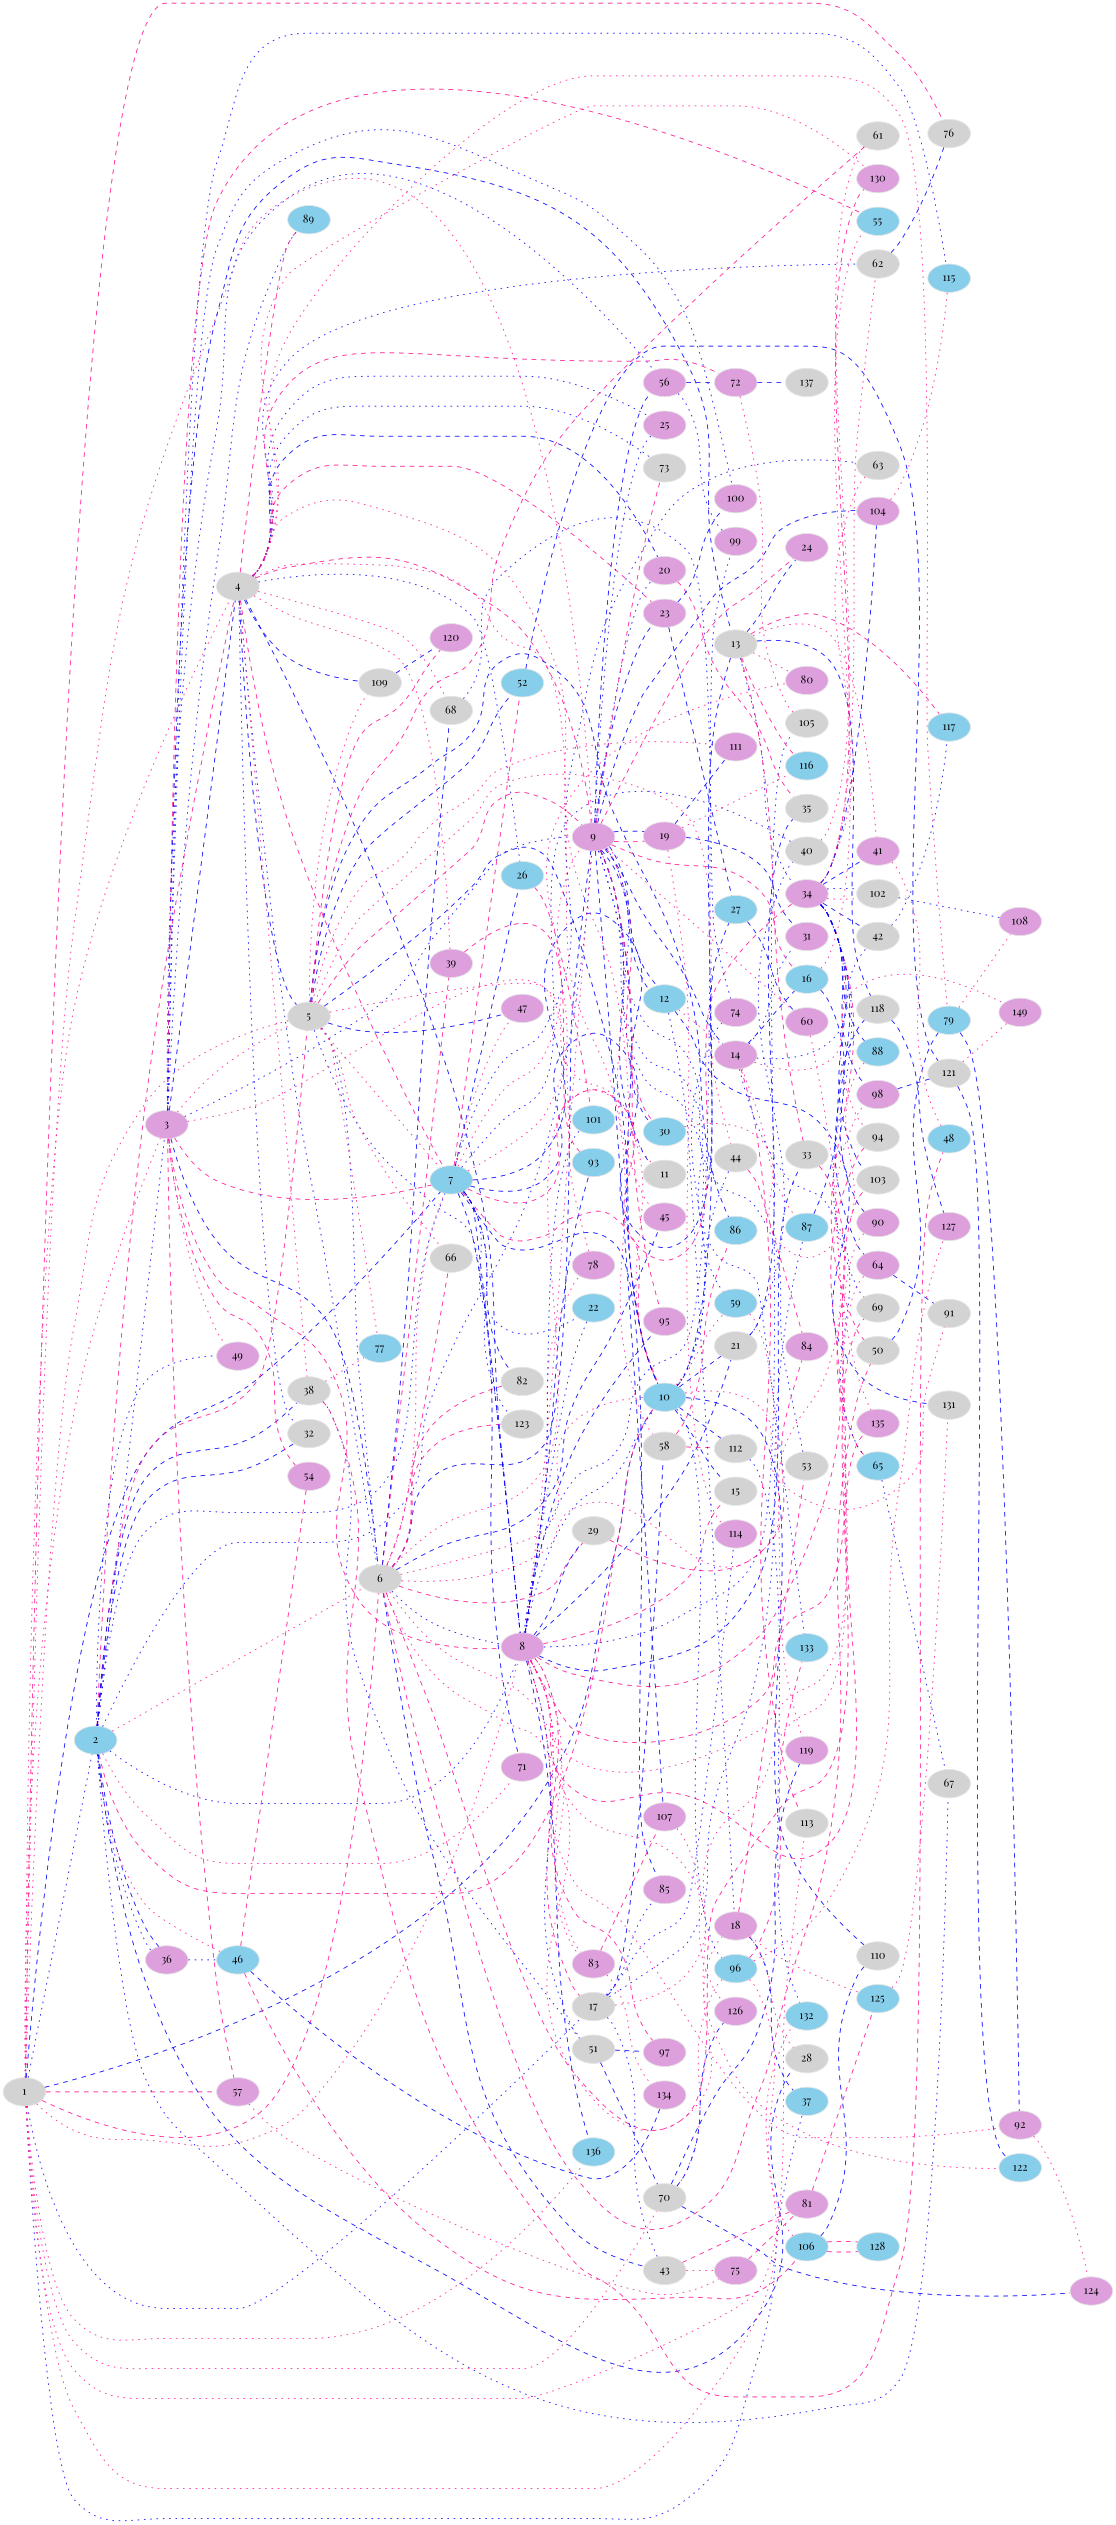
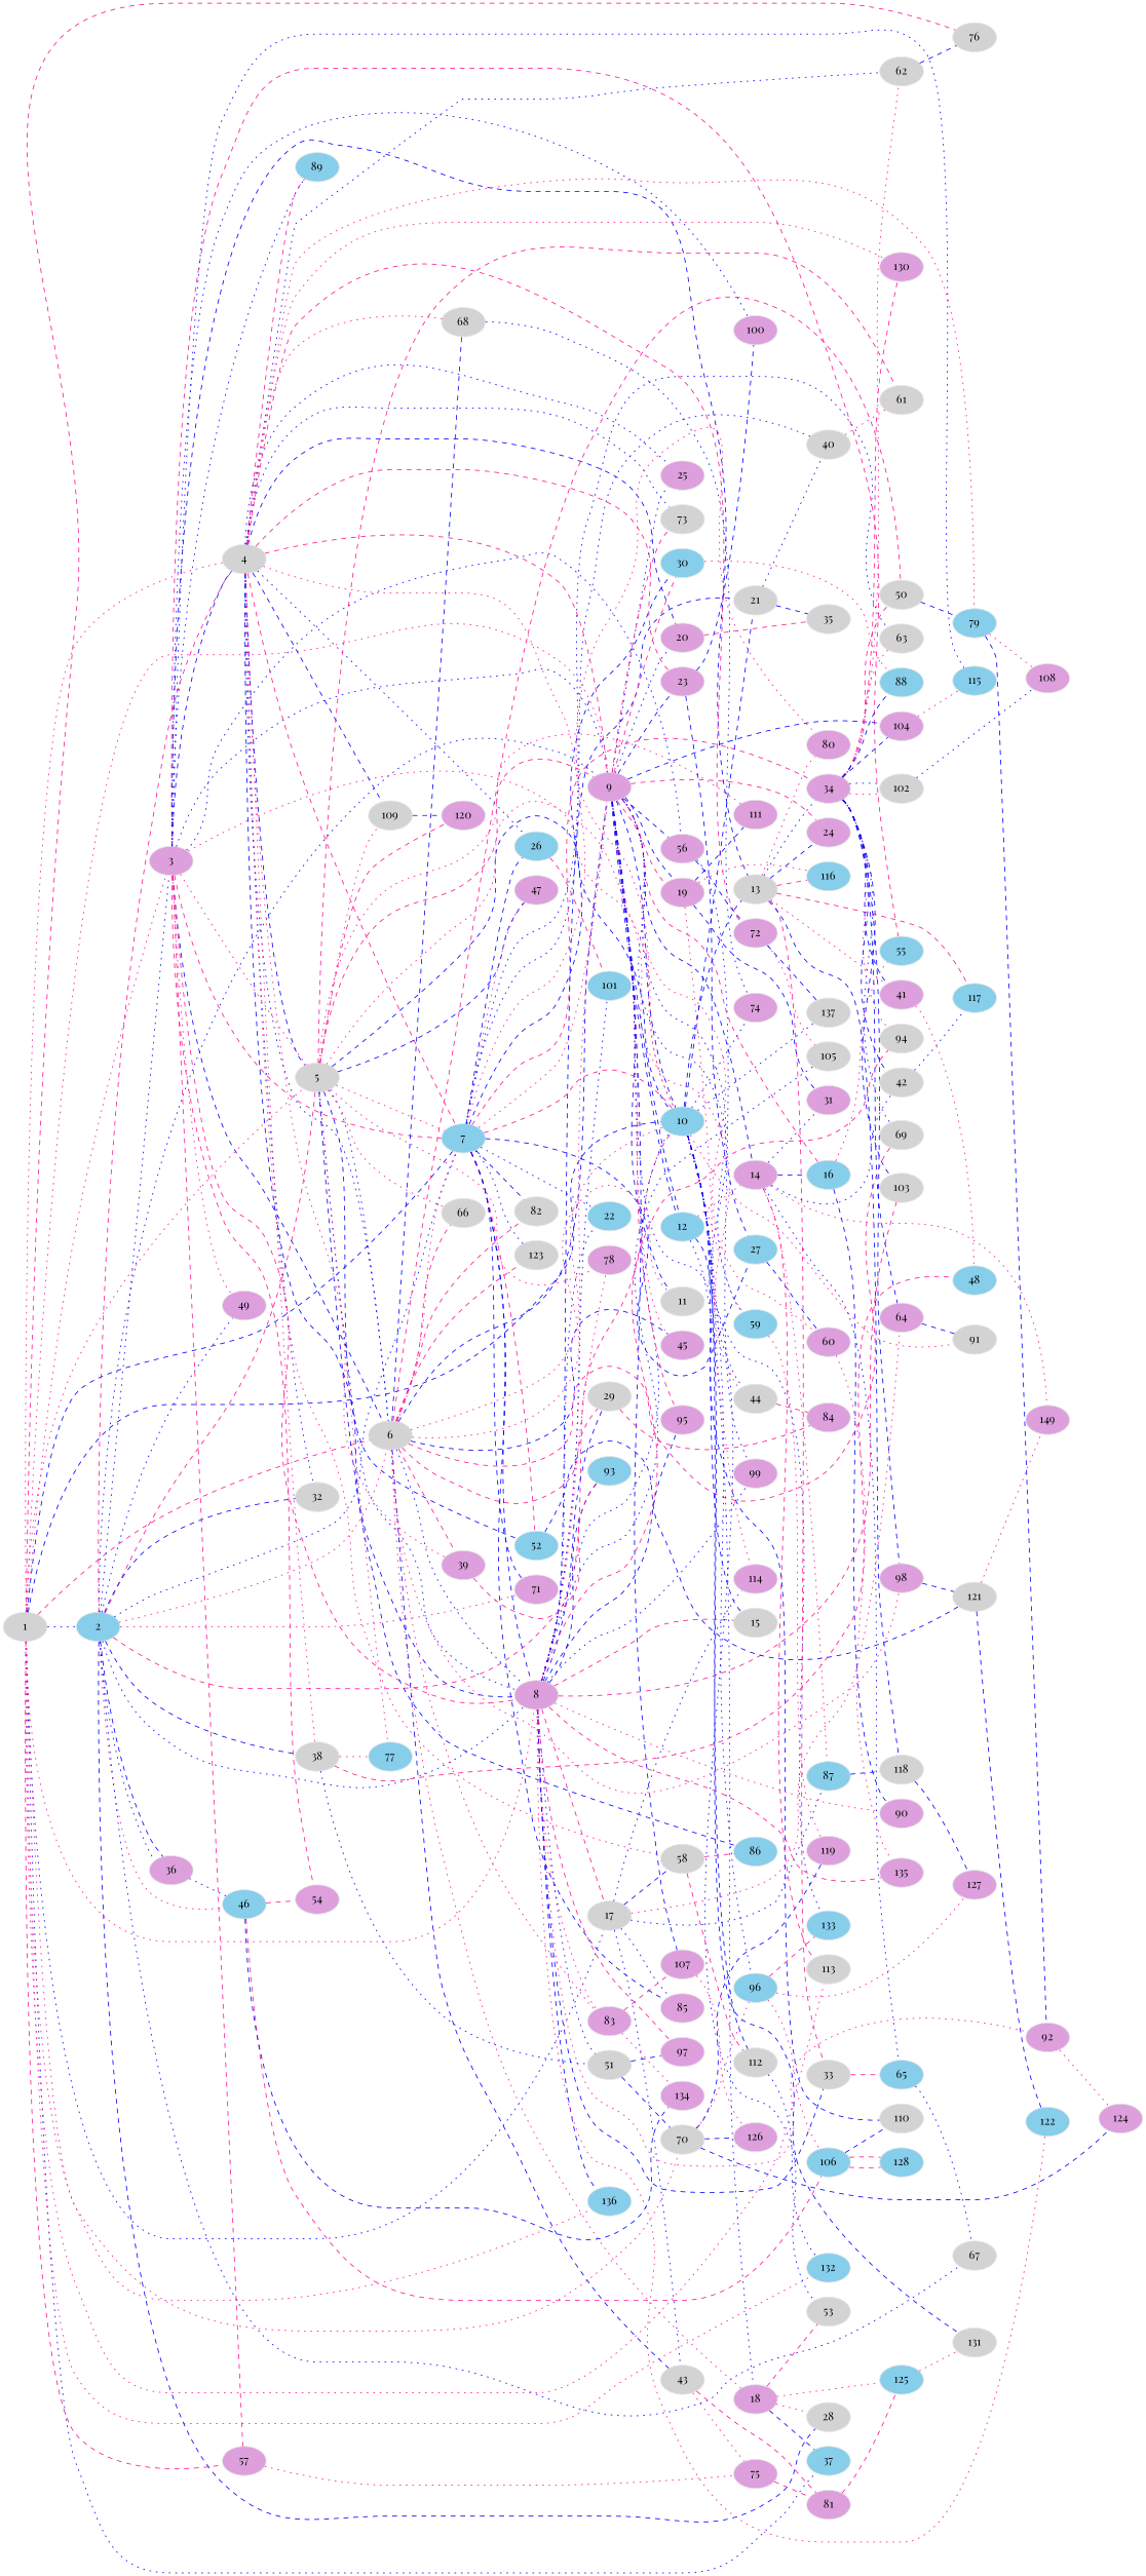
  graph {
    fontname="Playfair Display"
    rankdir=LR
    node [color=gray90 fillcolor=plum fontname="Playfair Display" style=filled]
    edge [color=blue fontname="Playfair Display" style=dashed]
    1 [fillcolor=lightgrey]
    2 [fillcolor=skyblue]
    3
    4 [fillcolor=lightgrey]
    5 [fillcolor=lightgrey]
    6 [fillcolor=lightgrey]
    7 [fillcolor=skyblue]
    8
    9
    10 [fillcolor=skyblue]
    17 [fillcolor=lightgrey]
    37 [fillcolor=skyblue]
    57
    70 [fillcolor=lightgrey]
    76 [fillcolor=lightgrey]
    113 [fillcolor=lightgrey]
    132 [fillcolor=skyblue]
    136 [fillcolor=skyblue]
    28 [fillcolor=lightgrey]
    32 [fillcolor=lightgrey]
    36
    38 [fillcolor=lightgrey]
    46 [fillcolor=skyblue]
    49
    67 [fillcolor=lightgrey]
    71
    13 [fillcolor=lightgrey]
    54
    55 [fillcolor=skyblue]
    56
    89 [fillcolor=skyblue]
    100
    115 [fillcolor=skyblue]
    20
    23
    25
    26 [fillcolor=skyblue]
    39
    58 [fillcolor=lightgrey]
    62 [fillcolor=lightgrey]
    68 [fillcolor=lightgrey]
    72
    73 [fillcolor=lightgrey]
    79 [fillcolor=skyblue]
    109 [fillcolor=lightgrey]
    130
    44 [fillcolor=lightgrey]
    47
    52 [fillcolor=skyblue]
    61 [fillcolor=lightgrey]
    66 [fillcolor=lightgrey]
    77 [fillcolor=skyblue]
    78
    86 [fillcolor=skyblue]
    111
    120
    11 [fillcolor=lightgrey]
    18
    29 [fillcolor=lightgrey]
    43 [fillcolor=lightgrey]
    45
    50 [fillcolor=lightgrey]
    69 [fillcolor=lightgrey]
    82 [fillcolor=lightgrey]
    83
    98
    123 [fillcolor=lightgrey]
    22 [fillcolor=skyblue]
    27 [fillcolor=skyblue]
    30 [fillcolor=skyblue]
    34
    40 [fillcolor=lightgrey]
    63 [fillcolor=lightgrey]
    80
    85
    15 [fillcolor=lightgrey]
    21 [fillcolor=lightgrey]
    33 [fillcolor=lightgrey]
    51 [fillcolor=lightgrey]
    90
    92
    93 [fillcolor=skyblue]
    94 [fillcolor=lightgrey]
    95
    97
    99
    101 [fillcolor=skyblue]
    103 [fillcolor=lightgrey]
    105 [fillcolor=lightgrey]
    122 [fillcolor=skyblue]
    135
    12 [fillcolor=skyblue]
    14
    16 [fillcolor=skyblue]
    19
    24
    53 [fillcolor=lightgrey]
    59 [fillcolor=skyblue]
    60
    104
    107
    133 [fillcolor=skyblue]
    74
    91 [fillcolor=lightgrey]
    96 [fillcolor=skyblue]
    110 [fillcolor=lightgrey]
    112 [fillcolor=lightgrey]
    137 [fillcolor=lightgrey]
    87 [fillcolor=skyblue]
    64
    114
    75
    119
    124
    126
    48 [fillcolor=skyblue]
    106 [fillcolor=skyblue]
    134
    41
    116 [fillcolor=skyblue]
    117 [fillcolor=skyblue]
    118 [fillcolor=lightgrey]
    35 [fillcolor=lightgrey]
    108
    84
    121 [fillcolor=lightgrey]
    125 [fillcolor=skyblue]
    81
    88 [fillcolor=skyblue]
    42 [fillcolor=lightgrey]
    102 [fillcolor=lightgrey]
    65 [fillcolor=skyblue]
    131 [fillcolor=lightgrey]
    31
    n135 [label=149]
    127
    128 [fillcolor=skyblue]
    1 -- 2 [style=dotted]
    1 -- 3 [color=deeppink style=dotted]
    1 -- 4 [color=deeppink style=dotted]
    1 -- 5 [color=deeppink style=dotted]
    1 -- 6 [color=deeppink]
    1 -- 7
    1 -- 8 [color=deeppink style=dotted]
    1 -- 9 [color=deeppink style=dotted]
    1 -- 10
    1 -- 17 [style=dotted]
    1 -- 37 [style=dotted]
    1 -- 57 [color=deeppink]
    1 -- 70 [color=deeppink style=dotted]
    1 -- 76 [color=deeppink]
    1 -- 113 [color=deeppink style=dotted]
    1 -- 132 [color=deeppink style=dotted]
    1 -- 136 [color=deeppink style=dotted]
    2 -- 3 [style=dotted]
    2 -- 4 [color=deeppink]
    2 -- 5 [color=deeppink]
    2 -- 6 [color=deeppink style=dotted]
    2 -- 7 [style=dotted]
    2 -- 8 [style=dotted]
    2 -- 9 [style=dotted]
    2 -- 10 [color=deeppink]
    2 -- 28
    2 -- 32
    2 -- 36 [style=dotted]
    2 -- 36
    2 -- 38
    2 -- 46 [color=deeppink style=dotted]
    2 -- 49 [style=dotted]
    2 -- 67 [style=dotted]
    2 -- 71 [color=deeppink style=dotted]
    3 -- 4
    3 -- 5 [color=deeppink style=dotted]
    3 -- 6
    3 -- 7 [color=deeppink]
    3 -- 8 [color=deeppink]
    3 -- 9 [style=dotted]
    3 -- 10 [color=deeppink style=dotted]
    3 -- 57 [color=deeppink]
    3 -- 49 [color=deeppink style=dotted]
    3 -- 13
    3 -- 54 [color=deeppink]
    3 -- 55 [color=deeppink]
    3 -- 56 [style=dotted]
    3 -- 89 [style=dotted]
    3 -- 100 [style=dotted]
    3 -- 115 [style=dotted]
    4 -- 5
    4 -- 6 [style=dotted]
    4 -- 7 [color=deeppink]
    4 -- 8
    4 -- 9 [color=deeppink]
    4 -- 10 [color=deeppink style=dotted]
    4 -- 32 [style=dotted]
    4 -- 38 [color=deeppink style=dotted]
    4 -- 89 [color=deeppink]
    4 -- 20
    4 -- 23 [color=deeppink]
    4 -- 25 [style=dotted]
    4 -- 26 [style=dotted]
    4 -- 39 [color=deeppink style=dotted]
    4 -- 58 [color=deeppink style=dotted]
    4 -- 62 [style=dotted]
    4 -- 68 [color=deeppink style=dotted]
    4 -- 72 [color=deeppink]
    4 -- 73 [style=dotted]
    4 -- 79 [color=deeppink style=dotted]
    4 -- 109
    4 -- 130 [color=deeppink style=dotted]
    5 -- 6 [style=dotted]
    5 -- 7 [color=deeppink style=dotted]
    5 -- 8 [style=dotted]
    5 -- 9 [color=deeppink]
    5 -- 10
    5 -- 109 [color=deeppink style=dotted]
    5 -- 44 [color=deeppink style=dotted]
    5 -- 47
    5 -- 52
    5 -- 61 [color=deeppink]
    5 -- 66 [color=deeppink style=dotted]
    5 -- 77 [color=deeppink style=dotted]
    5 -- 78 [color=deeppink style=dotted]
    5 -- 86
    5 -- 111 [color=deeppink style=dotted]
    5 -- 120 [color=deeppink]
    6 -- 7 [color=deeppink style=dotted]
    6 -- 8 [style=dotted]
    6 -- 9
    6 -- 10 [color=deeppink style=dotted]
    6 -- 39 [color=deeppink]
    6 -- 68
    6 -- 66 [color=deeppink]
    6 -- 11 [color=deeppink style=dotted]
    6 -- 18 [color=deeppink style=dotted]
    6 -- 29 [color=deeppink]
    6 -- 43
    6 -- 45
    6 -- 50 [color=deeppink]
    6 -- 69 [color=deeppink]
    6 -- 82 [color=deeppink]
    6 -- 83 [color=deeppink style=dotted]
    6 -- 98 [color=deeppink style=dotted]
    6 -- 123 [color=deeppink]
    7 -- 8
    7 -- 9 [color=deeppink style=dotted]
    7 -- 10 [color=deeppink]
    7 -- 71
    7 -- 26
    7 -- 47 [color=deeppink style=dotted]
    7 -- 52 [color=deeppink]
    7 -- 82
    7 -- 123 [style=dotted]
    7 -- 22 [style=dotted]
    7 -- 27
    7 -- 30
    7 -- 34 [color=deeppink]
    7 -- 40 [style=dotted]
    7 -- 63 [style=dotted]
    7 -- 80 [color=deeppink style=dotted]
    7 -- 85
    8 -- 9 [color=deeppink style=dotted]
    8 -- 10 [style=dotted]
    8 -- 17 [color=deeppink]
    8 -- 136
    8 -- 78 [color=deeppink style=dotted]
    8 -- 29
    8 -- 83 [color=deeppink style=dotted]
    8 -- 22 [style=dotted]
    8 -- 15 [color=deeppink]
    8 -- 21
    8 -- 33
    8 -- 51 [style=dotted]
    8 -- 90 [color=deeppink style=dotted]
    8 -- 92 [color=deeppink style=dotted]
    8 -- 93
    8 -- 94 [color=deeppink]
    8 -- 95
    8 -- 97 [color=deeppink]
    8 -- 99 [style=dotted]
    8 -- 101 [style=dotted]
    8 -- 103 [color=deeppink]
    8 -- 105 [style=dotted]
    8 -- 122 [color=deeppink style=dotted]
    8 -- 135 [color=deeppink]
    9 -- 10
    9 -- 56
    9 -- 20 [style=dotted]
    9 -- 23
    9 -- 25 [style=dotted]
    9 -- 73 [color=deeppink]
    9 -- 11
    9 -- 45 [color=deeppink style=dotted]
    9 -- 30 [color=deeppink]
    9 -- 95 [color=deeppink]
    9 -- 12
    9 -- 12
    9 -- 14
    9 -- 16 [color=deeppink]
    9 -- 19 [color=deeppink]
    9 -- 19
    9 -- 24 [color=deeppink]
    9 -- 53 [style=dotted]
    9 -- 59 [style=dotted]
    9 -- 60 [color=deeppink style=dotted]
    9 -- 104
    9 -- 107
    9 -- 133 [style=dotted]
    10 -- 13
    10 -- 44 [style=dotted]
    10 -- 15
    10 -- 21
    10 -- 59 [color=deeppink style=dotted]
    10 -- 74 [style=dotted]
    10 -- 91 [color=deeppink style=dotted]
    10 -- 96 [style=dotted]
    10 -- 110
    10 -- 112
+   10 -- 137 [style=dotted]
    17 -- 58
    17 -- 43 [style=dotted]
    17 -- 85 [style=dotted]
    17 -- 87 [style=dotted]
    17 -- 64 [color=deeppink style=dotted]
    17 -- 114 [style=dotted]
    57 -- 75 [color=deeppink style=dotted]
    70 -- 96 [color=deeppink style=dotted]
    70 -- 119
    70 -- 124
    70 -- 126
    36 -- 46 [style=dotted]
    38 -- 77 [color=deeppink style=dotted]
    38 -- 51 [style=dotted]
    38 -- 48 [color=deeppink]
    46 -- 54 [color=deeppink]
    46 -- 106 [color=deeppink]
    46 -- 134
    13 -- 34 [style=dotted]
    13 -- 80 [color=deeppink style=dotted]
    13 -- 33 [color=deeppink]
    13 -- 24
    13 -- 41 [color=deeppink style=dotted]
    13 -- 116 [color=deeppink]
    13 -- 117 [color=deeppink]
    13 -- 118
    56 -- 72
    56 -- 99 [style=dotted]
    20 -- 35 [color=deeppink]
    23 -- 100
    23 -- 27
    26 -- 101 [color=deeppink]
    39 -- 93 [color=deeppink]
    58 -- 86 [color=deeppink]
    58 -- 112 [color=deeppink]
    62 -- 76
    68 -- 74 [style=dotted]
    72 -- 105 [color=deeppink style=dotted]
    72 -- 137
    79 -- 92
    79 -- 108 [color=deeppink style=dotted]
    109 -- 120
    44 -- 84 [color=deeppink]
    52 -- 121
    18 -- 37
    18 -- 28 [color=deeppink style=dotted]
    18 -- 53 [color=deeppink]
    18 -- 125 [color=deeppink style=dotted]
    29 -- 84 [color=deeppink]
    43 -- 75 [color=deeppink style=dotted]
    43 -- 81 [color=deeppink]
    50 -- 79
    83 -- 107 [color=deeppink]
    83 -- 134 [color=deeppink style=dotted]
    98 -- 121
    27 -- 60
    30 -- 88 [color=deeppink style=dotted]
    34 -- 62 [color=deeppink style=dotted]
    34 -- 130 [color=deeppink]
    34 -- 50 [color=deeppink]
    34 -- 69 [style=dotted]
    34 -- 98
    34 -- 63 [color=deeppink style=dotted]
    34 -- 94 [color=deeppink style=dotted]
    34 -- 103
    34 -- 104
    34 -- 64
    34 -- 41
    34 -- 88
    34 -- 42
    34 -- 102 [color=deeppink style=dotted]
    34 -- 102 [style=dotted]
    40 -- 61 [color=deeppink style=dotted]
    21 -- 40 [style=dotted]
    21 -- 35
    33 -- 65 [color=deeppink]
    51 -- 70
    51 -- 97
    92 -- 124 [color=deeppink style=dotted]
    12 -- 18 [style=dotted]
    12 -- 14 [color=deeppink style=dotted]
    12 -- 131
    14 -- 113 [color=deeppink]
    14 -- 16
    14 -- 87 [color=deeppink style=dotted]
    14 -- 42 [style=dotted]
    14 -- 65 [style=dotted]
    14 -- 31 [style=dotted]
    14 -- n135 [color=deeppink style=dotted]
    16 -- 55 [color=deeppink style=dotted]
    16 -- 90
    19 -- 111
    19 -- 114 [color=deeppink style=dotted]
    19 -- 116 [color=deeppink style=dotted]
    19 -- 31
    59 -- 119 [color=deeppink style=dotted]
    60 -- 135 [color=deeppink style=dotted]
    104 -- 115 [color=deeppink style=dotted]
    107 -- 126 [color=deeppink style=dotted]
    96 -- 133 [color=deeppink]
    96 -- 106 [color=deeppink style=dotted]
    96 -- 127 [color=deeppink style=dotted]
    112 -- 132 [style=dotted]
    87 -- 118
    64 -- 91
    75 -- 81 [color=deeppink]
    106 -- 110
    106 -- 128 [color=deeppink]
    106 -- 128 [color=deeppink]
    41 -- 48 [color=deeppink style=dotted]
    118 -- 127
    121 -- 122
    121 -- n135 [color=deeppink style=dotted]
    125 -- 131 [color=deeppink style=dotted]
    81 -- 125 [color=deeppink]
    42 -- 117 [style=dotted]
    102 -- 108 [style=dotted]
    65 -- 67 [style=dotted]
  }
